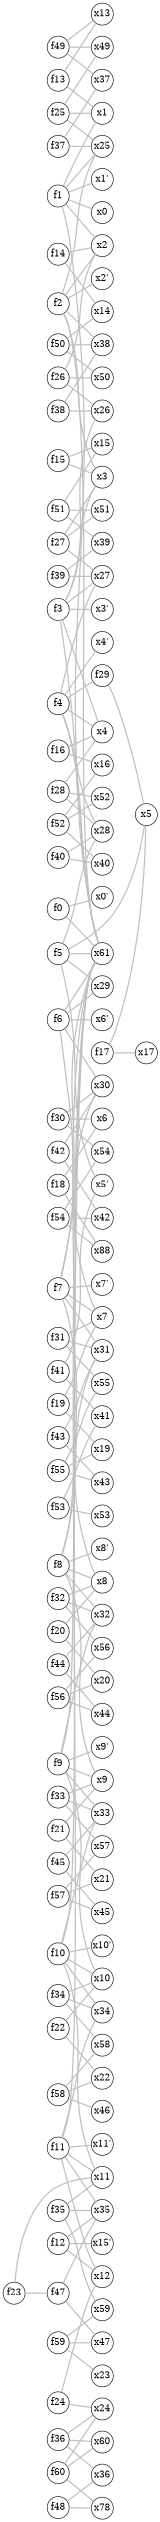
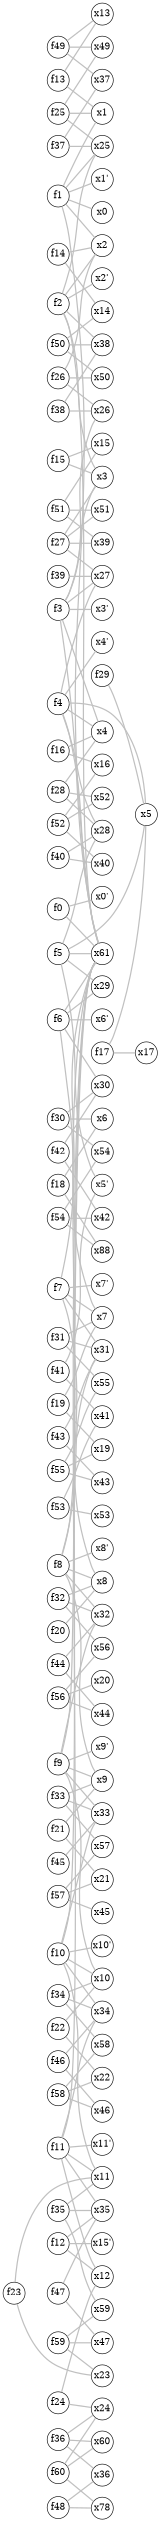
  graph {
    rankdir=LR
    node [fixedsize=1 shape=circle]
    edge [color=gray style="setlinewidth(2)"]
    f0
    x61
    "x0'"
    f1
    x0
    x1
    x2
    x25
    "x1'"
    f2
    x3
    "x2'"
    x38
    f3
    x26
    x4
    x27
    "x3'"
    f4
    x5
    x28
    "x4'"
    f5
    x29
    "x5'"
    f6
    x7
    x30
    "x6'"
    f7
    x8
    x31
    "x7'"
    f8
    x9
    x32
    "x8'"
    f9
    x10
    x33
    "x9'"
    f10
    x11
    x34
    "x10'"
    f11
    x12
    x35
    "x11'"
    f12
    n51 [label="x15'"]
    f13
    x13
    f14
    x14
    f15
    x15
    f16
    x16
    f17
    x17
    f18
    x6
    n64 [label=x88]
    f19
    x19
    f20
    x20
    f21
    x21
    f22
    x22
    f23
    x23
    f24
    x24
    f25
    x49
    f26
    x50
    f27
    x51
    f28
    x52
    f29
    f30
    x54
    f31
    x55
    f32
    x56
    f33
    x57
    f34
    x58
    f35
    x59
    f36
    x36
    x60
    f37
    x37
    f38
    f39
    x39
    f40
    x40
    f41
    x41
    f42
    x42
    f43
    x43
    f44
    x44
    f45
    x45
+   f46
    x46
    f47
    x47
    f48
    n123 [label=x78]
    f49
    f50
    f51
    f52
    f53
    x53
    f54
    f55
    f56
    f57
    f58
    f59
    f60
    f0 -- x61
    f0 -- "x0'"
    f1 -- x61
    f1 -- x0
    f1 -- x1
    f1 -- x2
    f1 -- x25
    f1 -- "x1'"
    f2 -- x61
    f2 -- x2
    f2 -- x25
    f2 -- x3
    f2 -- "x2'"
    f2 -- x38
    f3 -- x61
    f3 -- x3
    f3 -- x26
    f3 -- x4
    f3 -- x27
    f3 -- "x3'"
    f4 -- x61
    f4 -- x4
    f4 -- x27
-   f4 -- f29
+   f4 -- x5
    f4 -- x28
    f4 -- "x4'"
    f5 -- x61
    f5 -- x5
    f5 -- x28
    f5 -- x29
    f5 -- "x5'"
    f6 -- x61
    f6 -- x29
    f6 -- x7
    f6 -- x30
    f6 -- "x6'"
    f7 -- x61
    f7 -- x7
-   f7 -- x30
    f7 -- x8
    f7 -- x31
    f7 -- "x7'"
    f8 -- x61
    f8 -- x8
    f8 -- x31
    f8 -- x9
    f8 -- x32
    f8 -- "x8'"
    f9 -- x61
    f9 -- x9
    f9 -- x32
    f9 -- x10
    f9 -- x33
    f9 -- "x9'"
    f10 -- x61
    f10 -- x10
    f10 -- x33
    f10 -- x11
    f10 -- x34
    f10 -- "x10'"
    f11 -- x61
    f11 -- x11
    f11 -- x34
    f11 -- x12
    f11 -- x35
    f11 -- "x11'"
    f12 -- x12
    f12 -- x35
    f12 -- n51
    f13 -- x1
    f13 -- x13
    f14 -- x2
    f14 -- x14
    f15 -- x3
    f15 -- x15
    f16 -- x4
    f16 -- x16
    f17 -- x5
    f17 -- x17
    f18 -- x6
    f18 -- n64
    f19 -- x7
    f19 -- x19
    f20 -- x8
-   f20 -- x20
    f21 -- x9
    f21 -- x21
    f22 -- x10
    f22 -- x22
    f23 -- x11
-   f23 -- f47
+   f23 -- x23
    f24 -- x12
    f24 -- x24
    f25 -- x1
    f25 -- x25
    f25 -- x49
    f26 -- x2
    f26 -- x26
    f26 -- x50
    f27 -- x3
    f27 -- x27
    f27 -- x51
    f28 -- x4
    f28 -- x28
    f28 -- x52
    f29 -- x5
    f30 -- x30
    f30 -- x6
    f30 -- x54
    f31 -- x7
    f31 -- x31
    f31 -- x55
    f32 -- x8
    f32 -- x32
    f32 -- x56
    f33 -- x9
    f33 -- x33
    f33 -- x57
    f34 -- x10
    f34 -- x34
    f34 -- x58
    f35 -- x11
    f35 -- x35
    f35 -- x59
    f36 -- x24
    f36 -- x36
    f36 -- x60
    f37 -- x25
    f37 -- x37
    f38 -- x38
    f38 -- x26
    f39 -- x27
-   f39 -- x39
+   f27 -- x39
    f40 -- x28
    f40 -- x40
    f41 -- "x5'"
    f41 -- x41
    f42 -- x30
    f42 -- x42
    f43 -- x31
    f43 -- x43
    f44 -- x32
    f44 -- x44
    f45 -- x33
-   f45 -- x45
+   f46 -- x34
+   f46 -- x46
    f47 -- x35
    f47 -- x47
    f48 -- x36
    f48 -- n123
    f49 -- x13
    f49 -- x49
    f49 -- x37
    f50 -- x38
    f50 -- x14
    f50 -- x50
    f51 -- x15
    f51 -- x51
    f51 -- x39
    f52 -- x16
    f52 -- x52
    f52 -- x40
    f53 -- x41
    f53 -- x53
    f54 -- n64
    f54 -- x54
    f54 -- x42
    f55 -- x19
    f55 -- x55
    f55 -- x43
    f56 -- x20
    f56 -- x56
    f56 -- x44
    f57 -- x21
    f57 -- x57
    f57 -- x45
    f58 -- x22
    f58 -- x58
    f58 -- x46
    f59 -- x23
    f59 -- x59
    f59 -- x47
    f60 -- x24
    f60 -- x60
    f60 -- n123
  }
